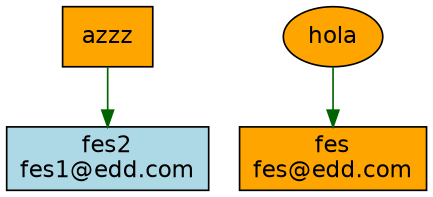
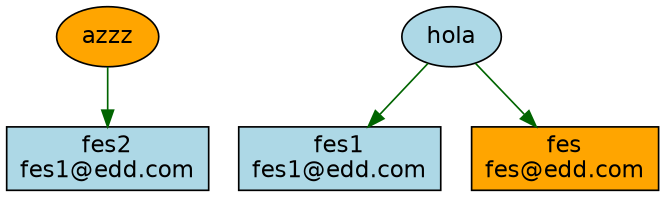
  digraph {
    fontname="DejaVu Sans"
    rankdir=TB
    node [fillcolor=orange fontname="DejaVu Sans" shape=box style=filled]
    edge [color=darkgreen fontname="DejaVu Sans"]
-   azzz
+   azzz [shape=ellipse]
    n2 [fillcolor=lightblue label="fes2\nfes1@edd.com"]
-   hola [shape=ellipse]
+   hola [fillcolor=lightblue shape=ellipse]
+   n4 [fillcolor=lightblue label="fes1\nfes1@edd.com"]
    n5 [label="fes\nfes@edd.com"]
    azzz -> n2
+   hola -> n4
    hola -> n5
  }
